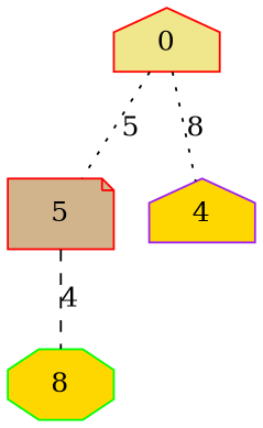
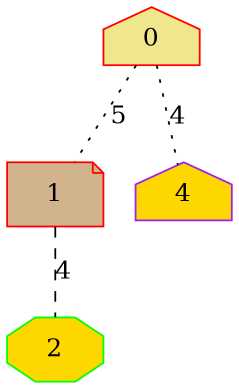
  graph {
    node [color=red fillcolor=gold shape=house style=filled weight=1]
    edge [style=dotted]
    0 [fillcolor=khaki]
-   1 [fillcolor=tan shape=note label=5]
+   1 [fillcolor=tan shape=note]
    n3 [color=purple label=4 weight=4]
-   2 [color=green shape=octagon weight=2 label=8]
+   2 [color=green shape=octagon weight=2]
    0 -- 1 [label=5]
-   0 -- n3 [label=8]
+   0 -- n3 [label=4]
    1 -- 2 [label=4 style=dashed]
  }
